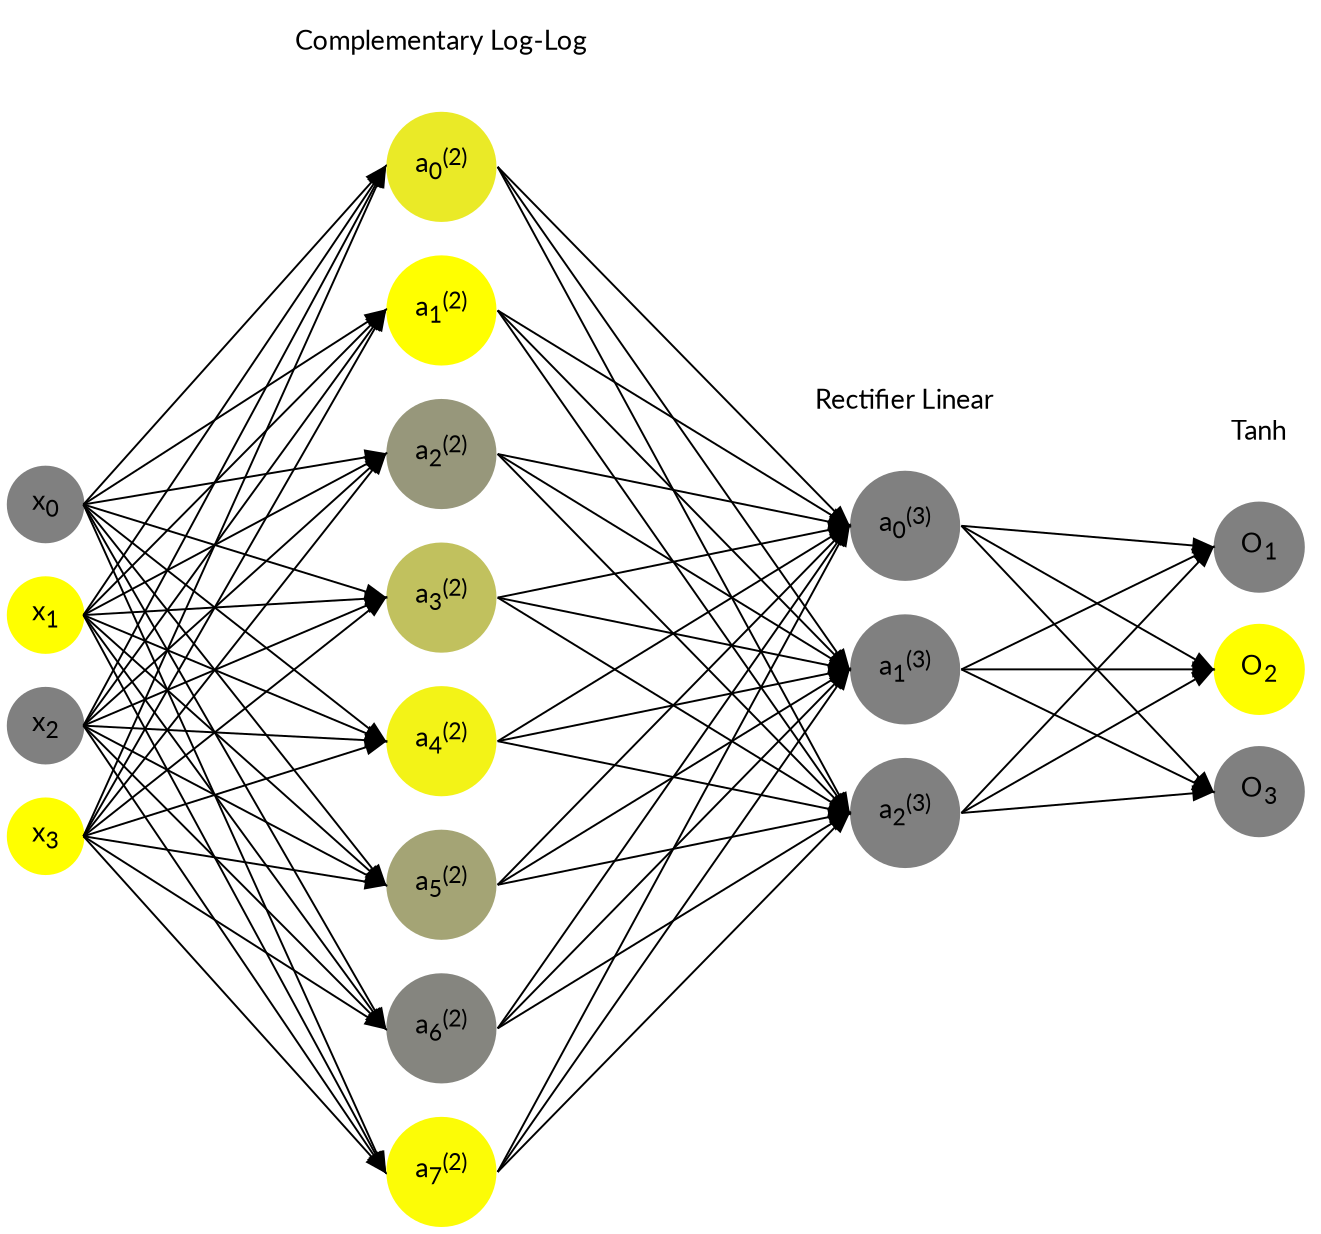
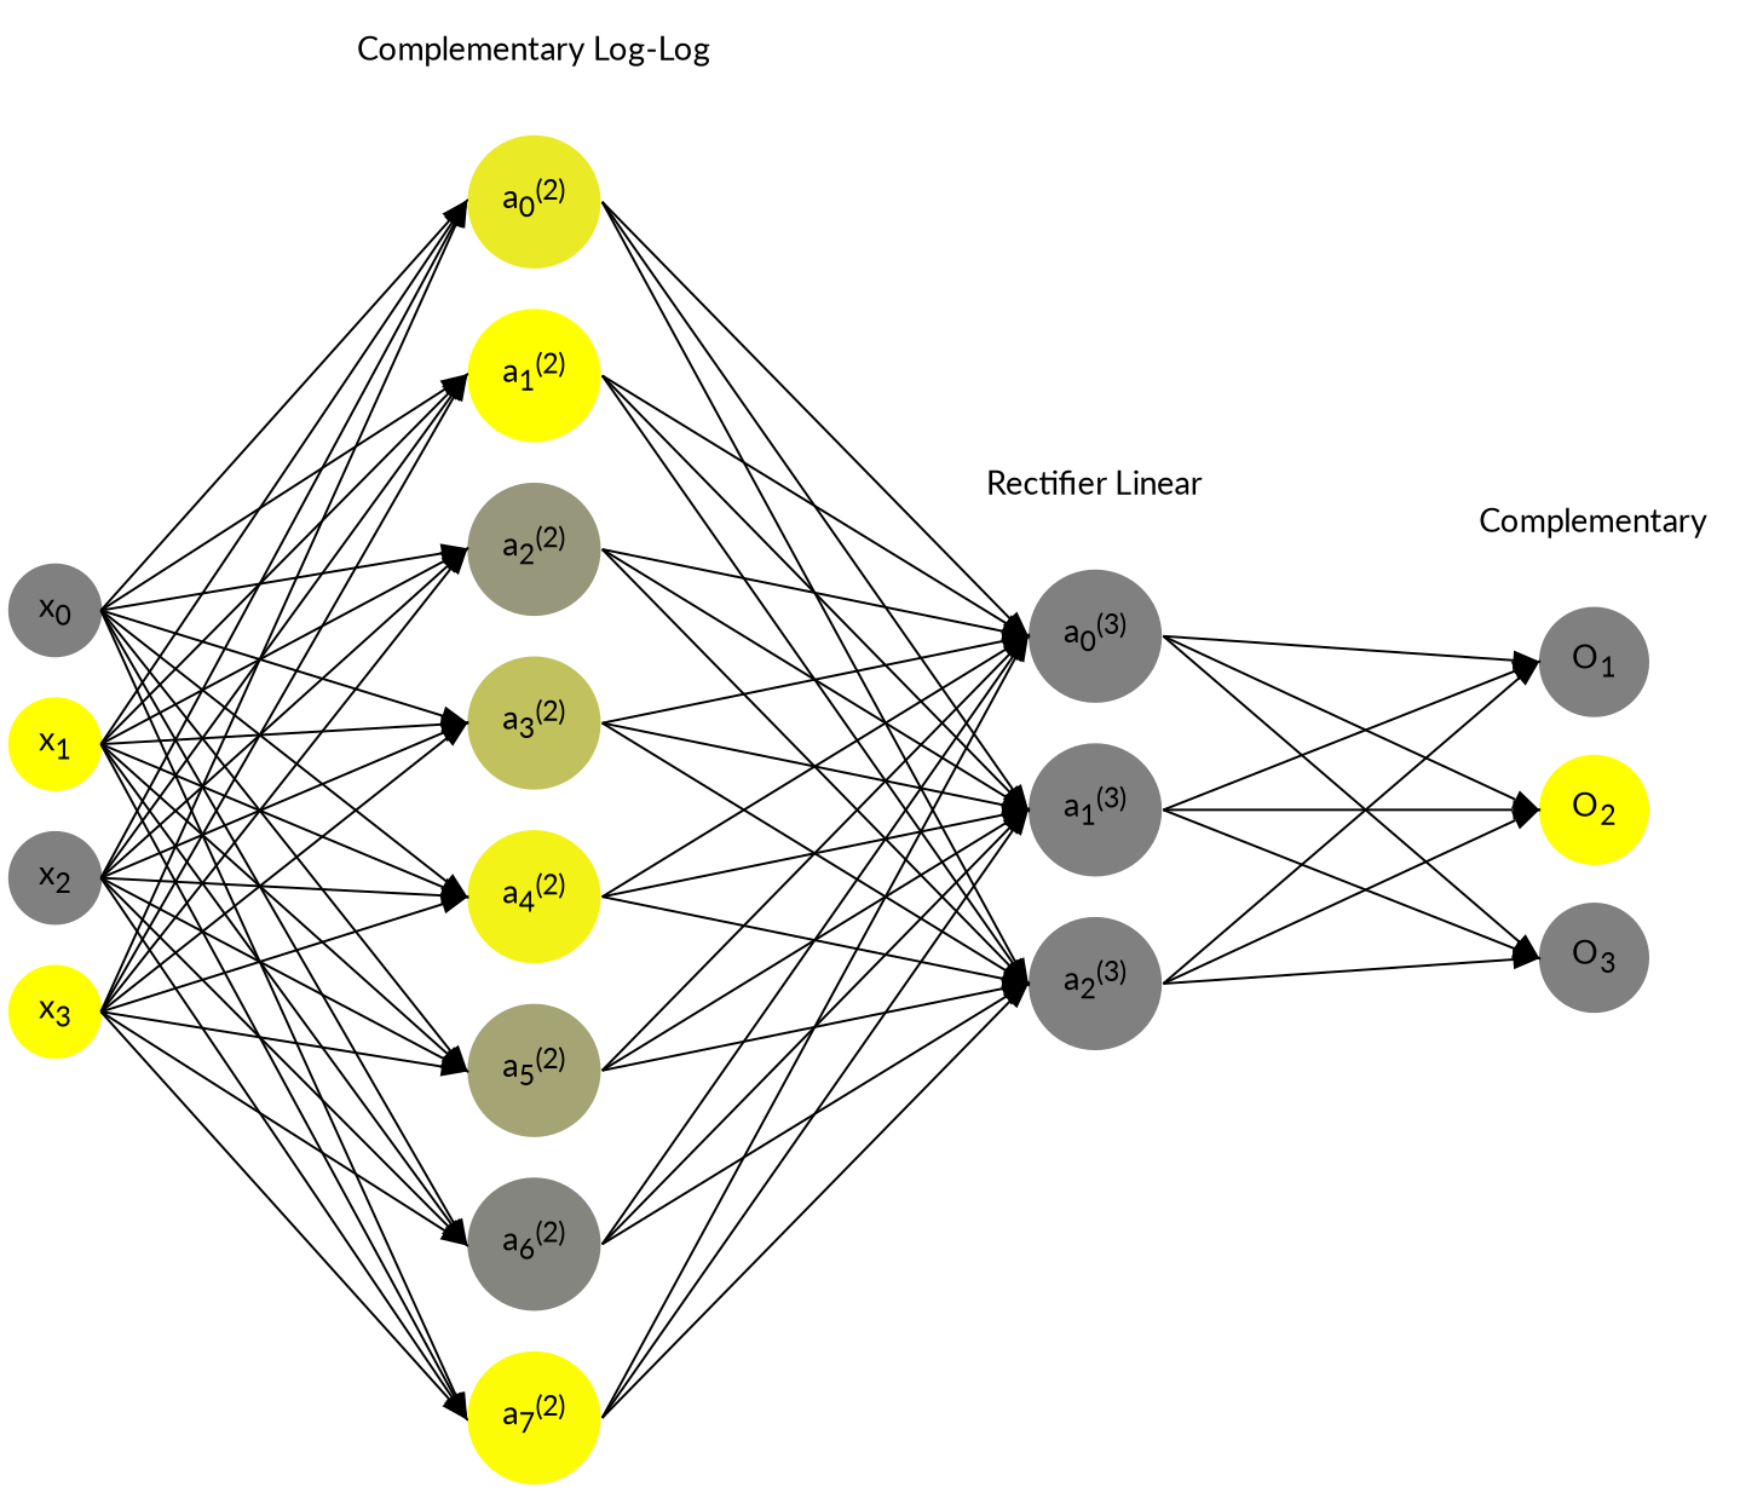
  digraph {
    rankdir=LR
    ranksep=1.4
    splines=false
    fontname=Lato
    node [color="0.1667, 0.0, 0.5" fillcolor="0.1667, 0.0, 0.5" shape=circle style=filled fontname=Lato]
    edge [headport=w style=solid tailport=e fontname=Lato]
    n1 [label=<x<sub>0</sub>>]
    n2 [color="0.1667, 1.0, 1.0" fillcolor="0.1667, 1.0, 1.0" label=<x<sub>1</sub>>]
    n3 [label=<x<sub>2</sub>>]
    n4 [color="0.1667, 1.0, 1.0" fillcolor="0.1667, 1.0, 1.0" label=<x<sub>3</sub>>]
    n5 [color="0.1667, 0.832504, 0.916252" fillcolor="0.1667, 0.832504, 0.916252" label=<a<sub>0</sub><sup>(2)</sup>>]
    n6 [color="0.1667, 0.999609, 0.999805" fillcolor="0.1667, 0.999609, 0.999805" label=<a<sub>1</sub><sup>(2)</sup>>]
    n7 [color="0.1667, 0.186777, 0.593388" fillcolor="0.1667, 0.186777, 0.593388" label=<a<sub>2</sub><sup>(2)</sup>>]
    n8 [color="0.1667, 0.510701, 0.755350" fillcolor="0.1667, 0.510701, 0.755350" label=<a<sub>3</sub><sup>(2)</sup>>]
    n9 [color="0.1667, 0.904107, 0.952054" fillcolor="0.1667, 0.904107, 0.952054" label=<a<sub>4</sub><sup>(2)</sup>>]
    n10 [color="0.1667, 0.287373, 0.643686" fillcolor="0.1667, 0.287373, 0.643686" label=<a<sub>5</sub><sup>(2)</sup>>]
    n11 [color="0.1667, 0.046222, 0.523111" fillcolor="0.1667, 0.046222, 0.523111" label=<a<sub>6</sub><sup>(2)</sup>>]
    n12 [color="0.1667, 0.974837, 0.987418" fillcolor="0.1667, 0.974837, 0.987418" label=<a<sub>7</sub><sup>(2)</sup>>]
    n13 [color="0.1667, 0.000000, 0.500000" fillcolor="0.1667, 0.000000, 0.500000" label=<a<sub>0</sub><sup>(3)</sup>>]
    n14 [color="0.1667, 0.000000, 0.500000" fillcolor="0.1667, 0.000000, 0.500000" label=<a<sub>1</sub><sup>(3)</sup>>]
    n15 [color="0.1667, 0.000000, 0.500000" fillcolor="0.1667, 0.000000, 0.500000" label=<a<sub>2</sub><sup>(3)</sup>>]
    n16 [label=<O<sub>1</sub>>]
    n17 [color="0.1667, 1.0, 1.0" fillcolor="0.1667, 1.0, 1.0" label=<O<sub>2</sub>>]
    n18 [label=<O<sub>3</sub>>]
    n19 [label="Complementary Log-Log" shape=plaintext color="" fillcolor="" style=""]
    n20 [label="Rectifier Linear" shape=plaintext color="" fillcolor="" style=""]
-   n21 [label=Tanh shape=plaintext color="" fillcolor="" style=""]
+   n21 [label=Complementary shape=plaintext color="" fillcolor="" style=""]
    subgraph sub_1 {
      n1
    }
    subgraph sub_2 {
      n2
    }
    subgraph sub_3 {
      n3
    }
    subgraph sub_4 {
      n4
    }
    subgraph sub_5 {
      n5
    }
    subgraph sub_6 {
      n6
    }
    subgraph sub_7 {
      n7
    }
    subgraph sub_8 {
      n8
    }
    subgraph sub_9 {
      n9
    }
    subgraph sub_10 {
      n10
    }
    subgraph sub_11 {
      n11
    }
    subgraph sub_12 {
      n12
    }
    subgraph sub_13 {
      n13
    }
    subgraph sub_14 {
      n14
    }
    subgraph sub_15 {
      n15
    }
    subgraph sub_16 {
      n16
    }
    subgraph sub_17 {
      n17
    }
    subgraph sub_18 {
      n18
    }
    subgraph sub_19 {
      rank=same
      n1
      n2
      n3
      n4
    }
    subgraph sub_20 {
      rank=same
      n5
      n6
      n7
      n8
      n9
      n10
      n11
      n12
    }
    subgraph sub_21 {
      rank=same
      n13
      n14
      n15
    }
    subgraph sub_22 {
      rank=same
      n16
      n17
      n18
    }
    subgraph sub_23 {
      rank=same
      n5
      n19
    }
    subgraph sub_24 {
      rank=same
      n13
      n20
    }
    subgraph sub_25 {
      rank=same
      n16
      n21
    }
    n1 -> n2 [style=invis]
    n1 -> n5
    n1 -> n6
    n1 -> n7
    n1 -> n8
    n1 -> n9
    n1 -> n10
    n1 -> n11
    n1 -> n12
    n2 -> n3 [style=invis]
    n2 -> n5
    n2 -> n6
    n2 -> n7
    n2 -> n8
    n2 -> n9
    n2 -> n10
    n2 -> n11
    n2 -> n12
    n3 -> n4 [style=invis]
    n3 -> n5
    n3 -> n6
    n3 -> n7
    n3 -> n8
    n3 -> n9
    n3 -> n10
    n3 -> n11
    n3 -> n12
    n4 -> n5
    n4 -> n6
    n4 -> n7
    n4 -> n8
    n4 -> n9
    n4 -> n10
    n4 -> n11
    n4 -> n12
    n5 -> n6 [style=invis]
    n5 -> n13
    n5 -> n14
    n5 -> n15
    n6 -> n7 [style=invis]
    n6 -> n13
    n6 -> n14
    n6 -> n15
    n7 -> n8 [style=invis]
    n7 -> n13
    n7 -> n14
    n7 -> n15
    n8 -> n9 [style=invis]
    n8 -> n13
    n8 -> n14
    n8 -> n15
    n9 -> n10 [style=invis]
    n9 -> n13
    n9 -> n14
    n9 -> n15
    n10 -> n11 [style=invis]
    n10 -> n13
    n10 -> n14
    n10 -> n15
    n11 -> n12 [style=invis]
    n11 -> n13
    n11 -> n14
    n11 -> n15
    n12 -> n13
    n12 -> n14
    n12 -> n15
    n13 -> n14 [style=invis]
    n13 -> n16
    n13 -> n17
    n13 -> n18
    n14 -> n15 [style=invis]
    n14 -> n16
    n14 -> n17
    n14 -> n18
    n15 -> n16
    n15 -> n17
    n15 -> n18
    n16 -> n17 [style=invis]
    n17 -> n18 [style=invis]
    n19 -> n5 [style=invis]
    n20 -> n13 [style=invis]
    n21 -> n16 [style=invis]
  }
